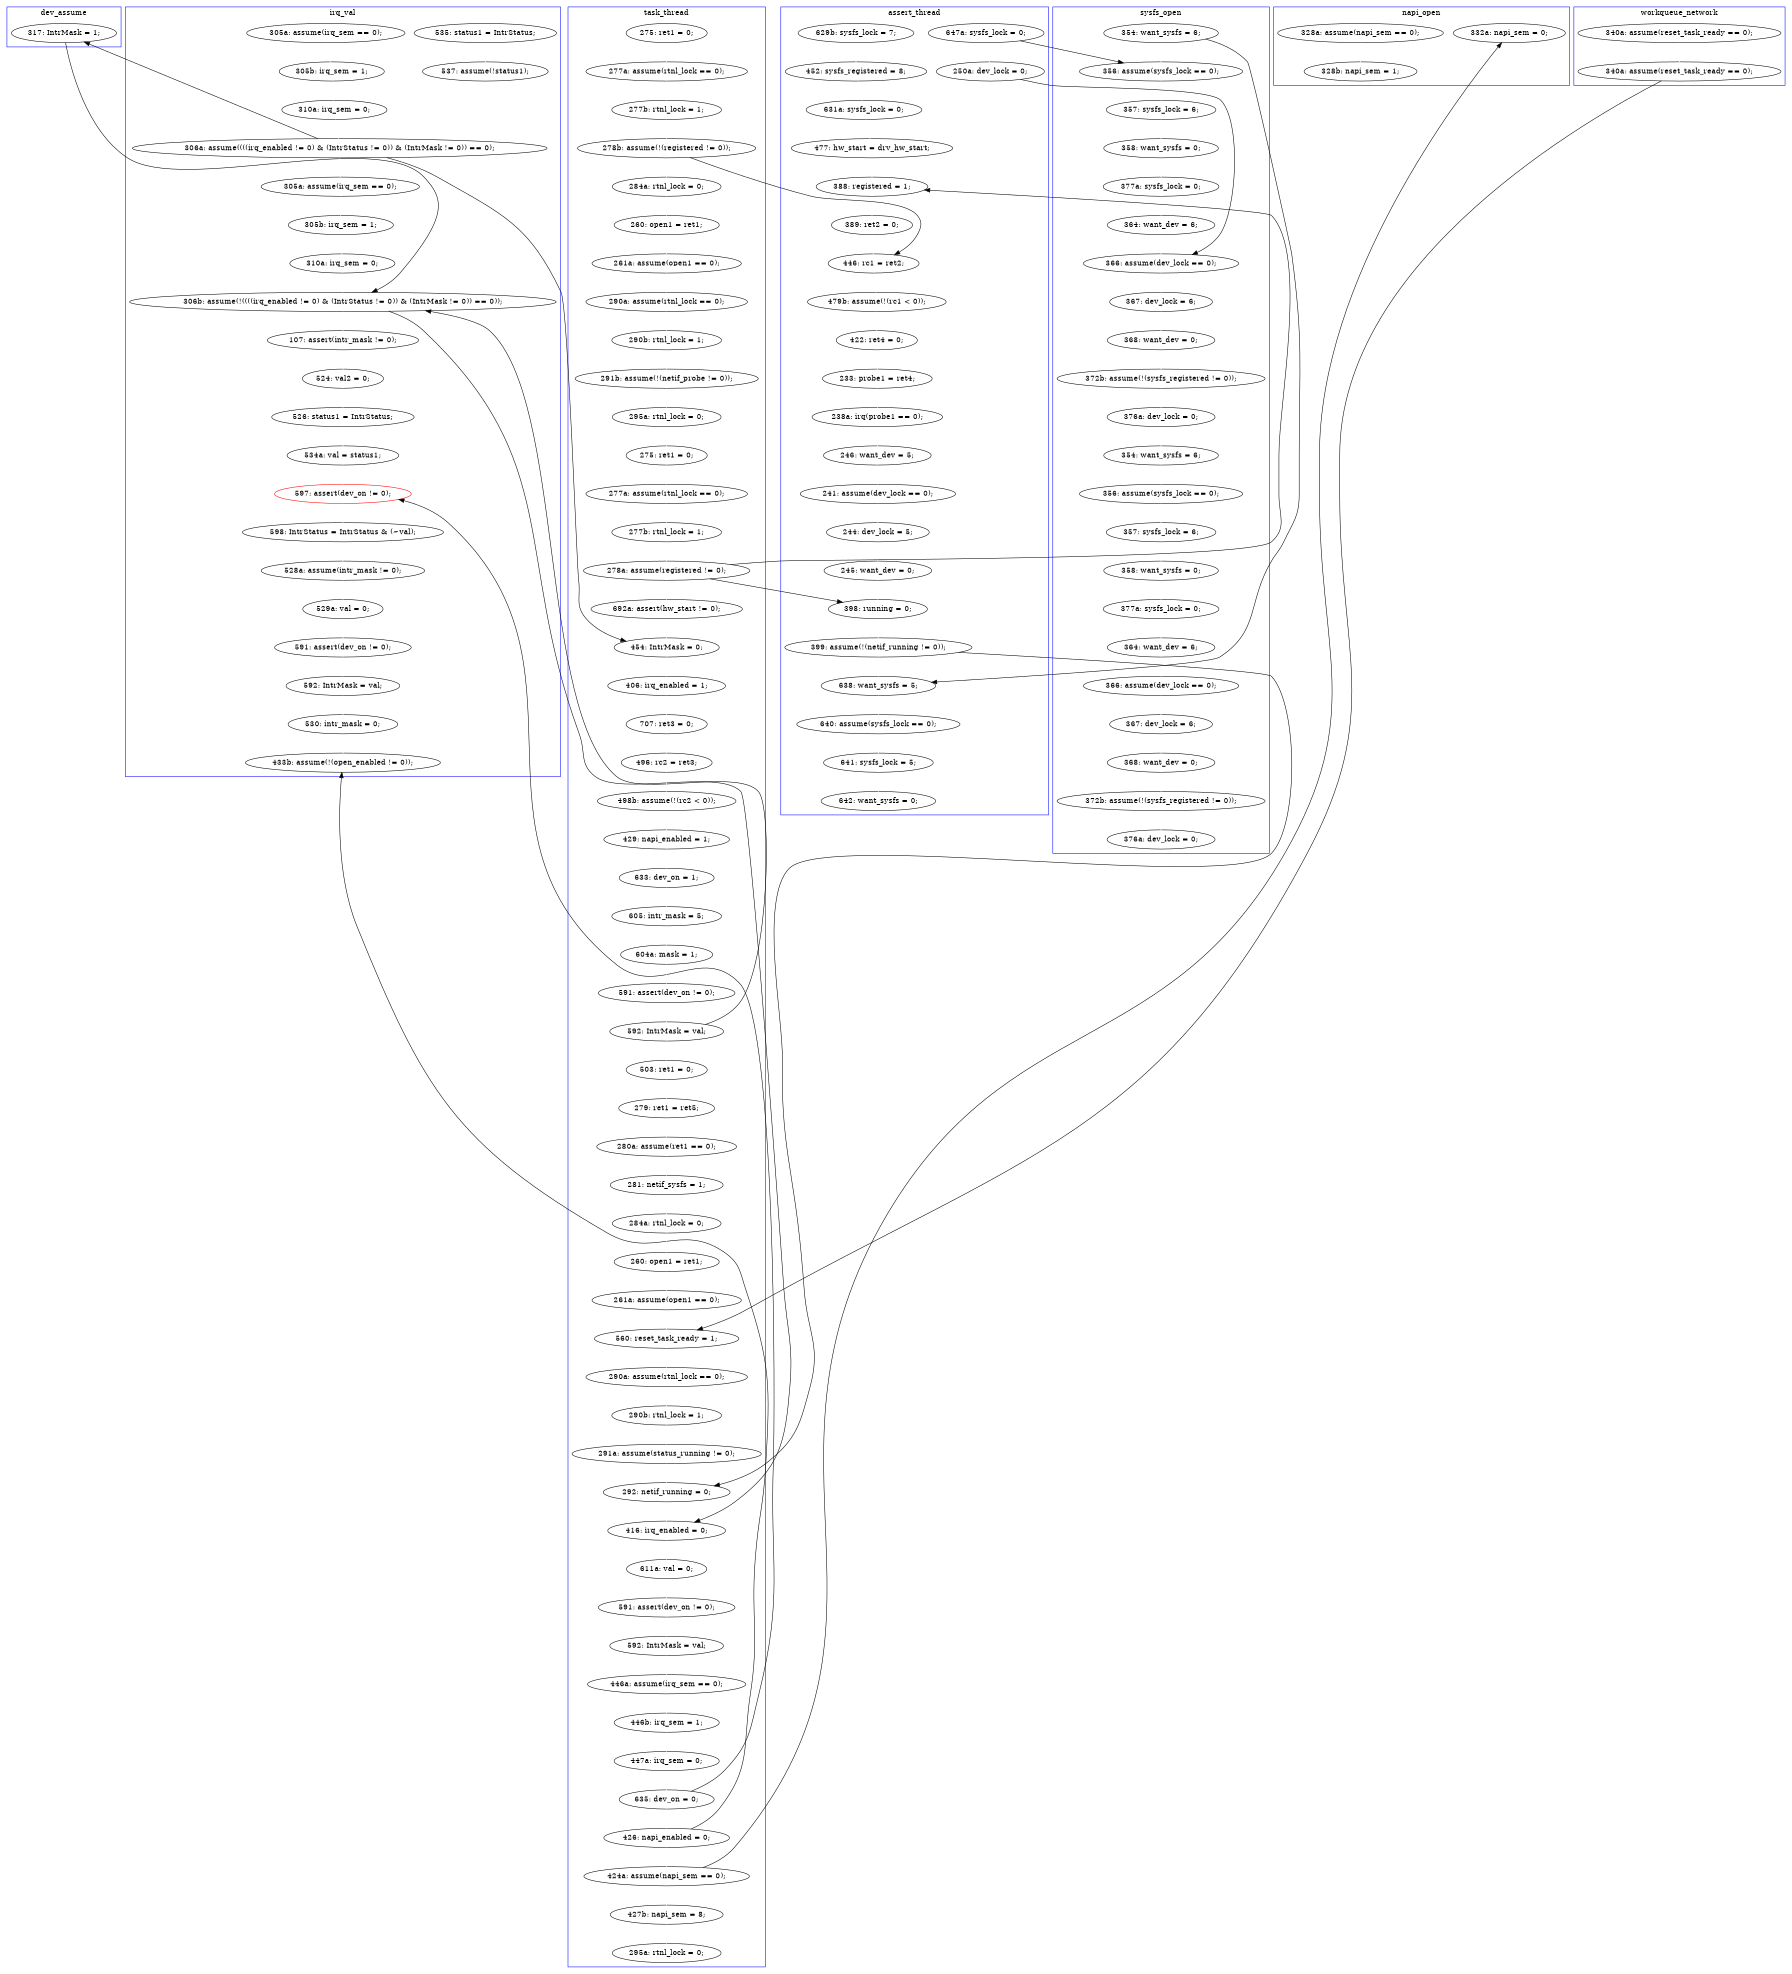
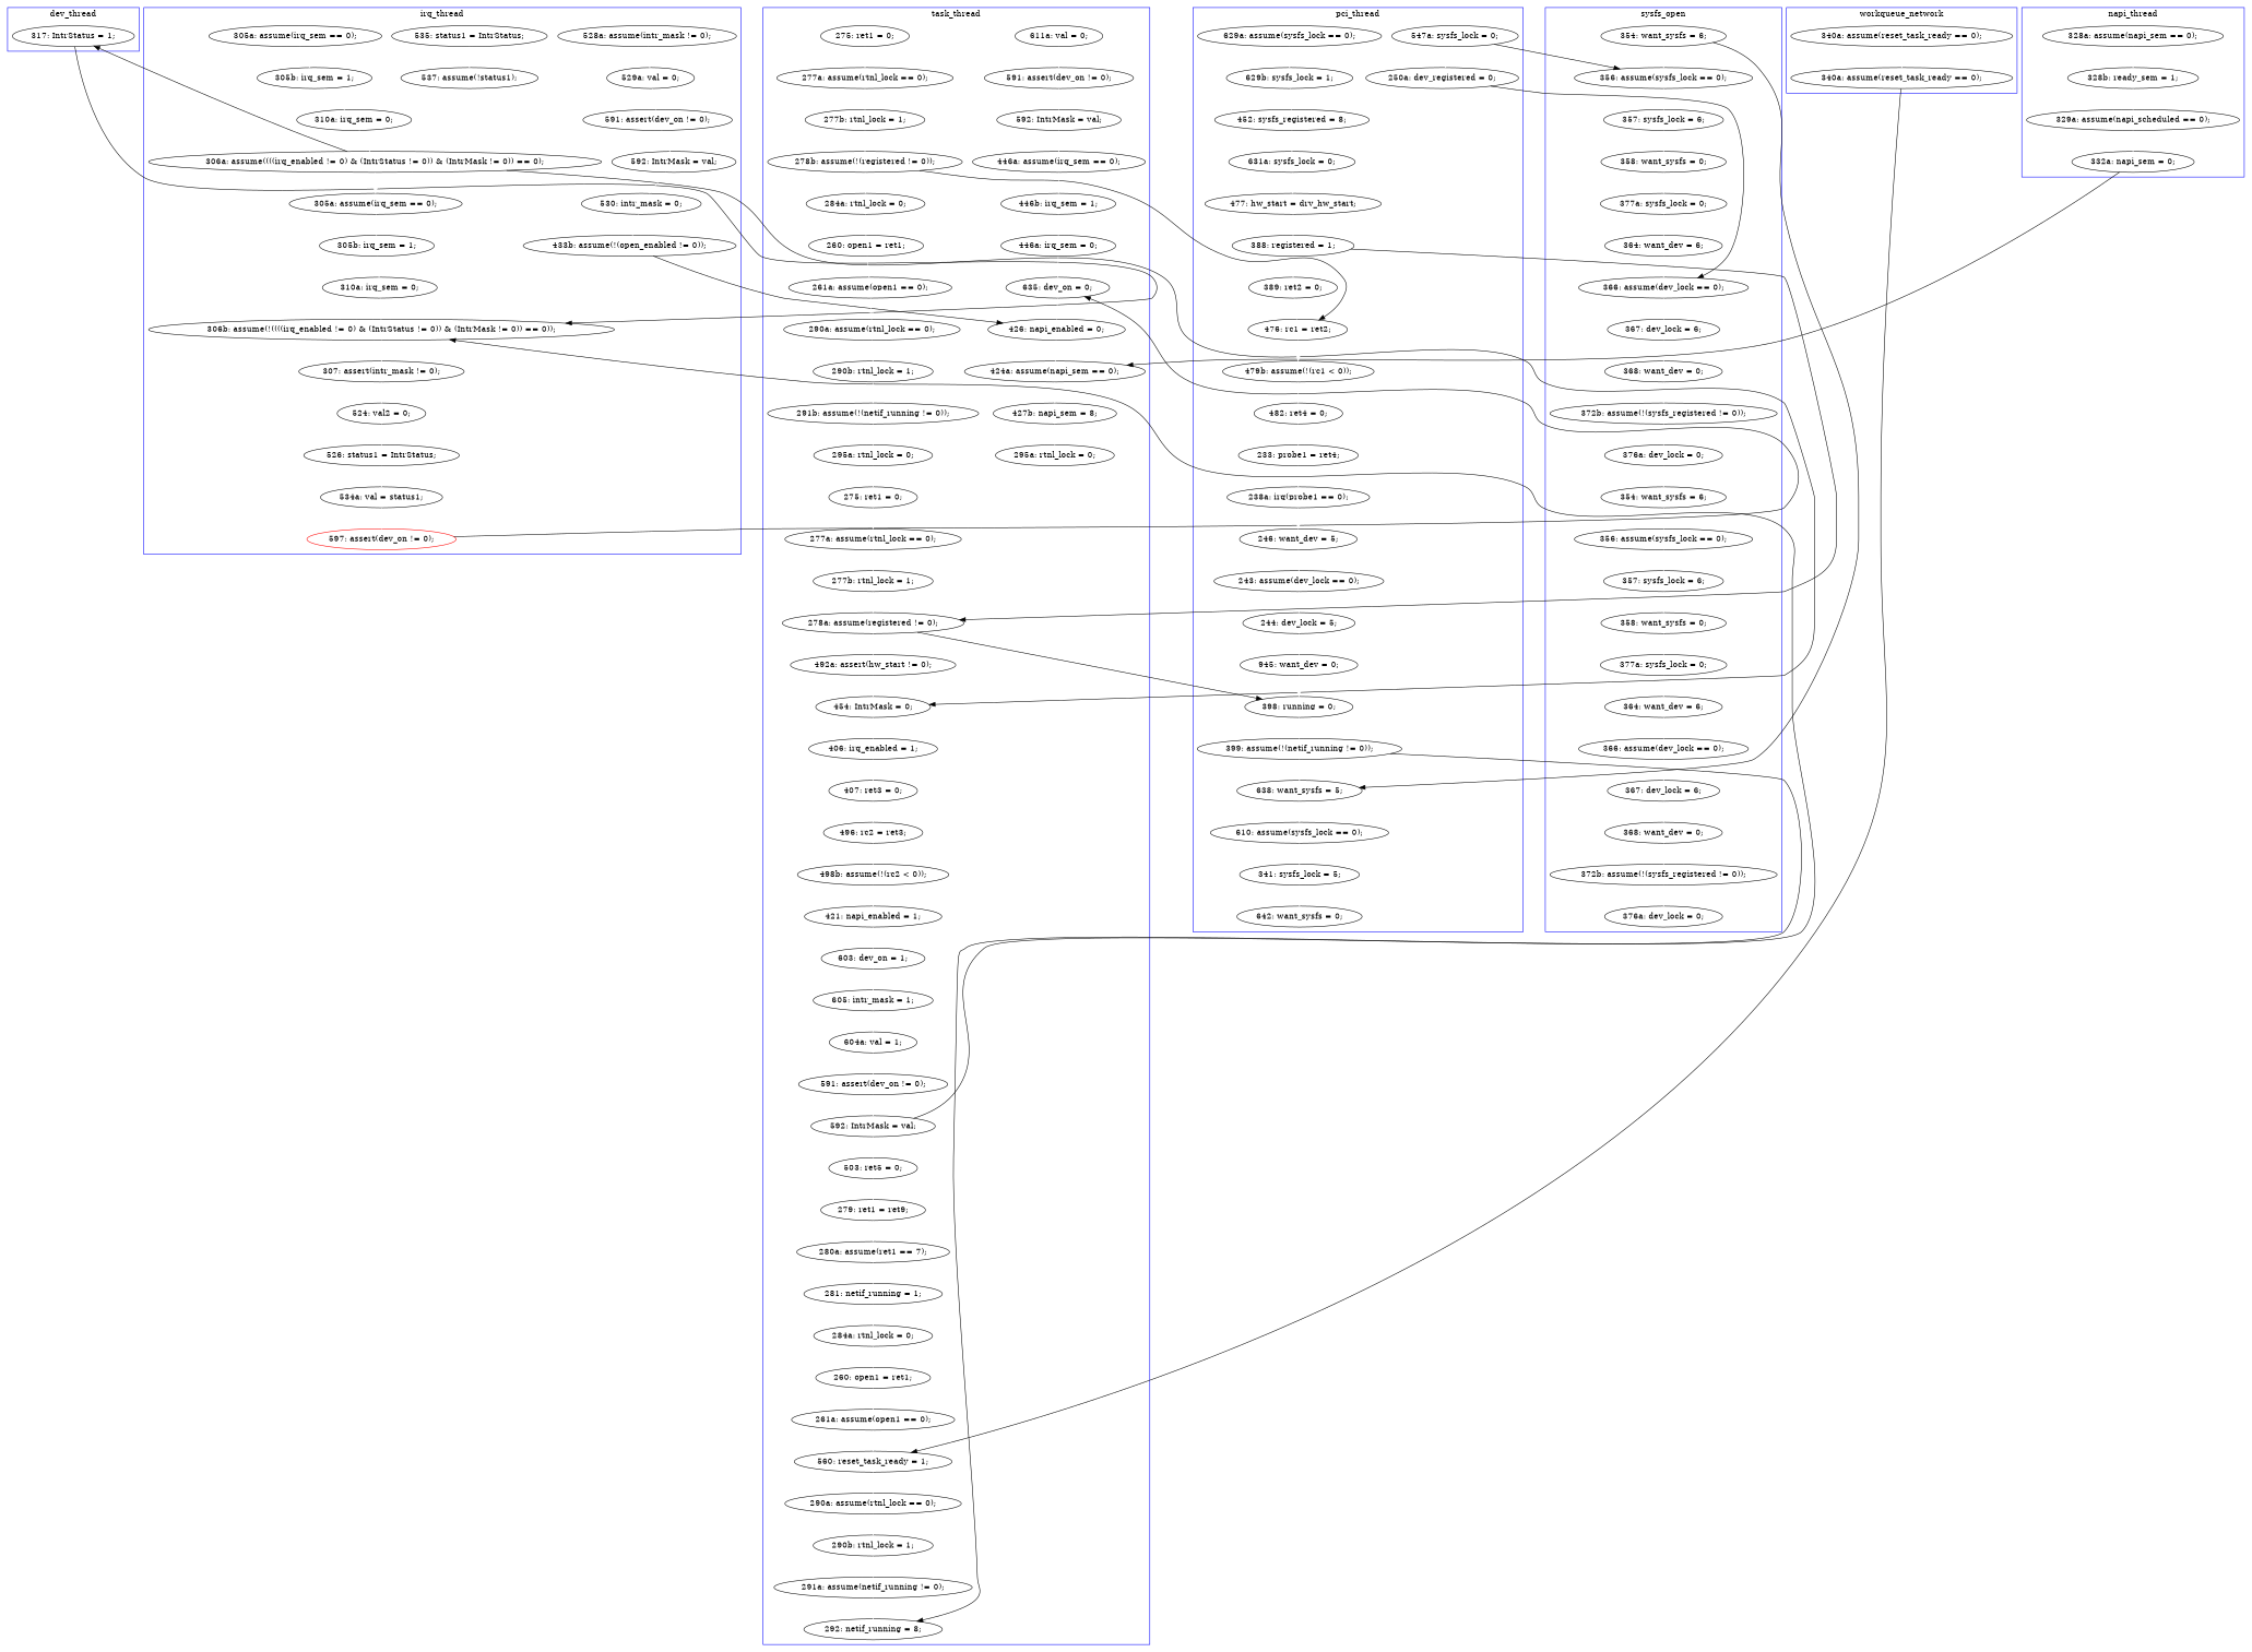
  digraph {
    edge [color=white style=solid]
-   n1 [label="317: IntrMask = 1;"]
+   n1 [label="317: IntrStatus = 1;"]
    n2 [label="368: want_dev = 0;"]
    n3 [label="372b: assume(!(sysfs_registered != 0));"]
    n4 [label="356: assume(sysfs_lock == 0);"]
    n5 [label="357: sysfs_lock = 6;"]
    n6 [label="358: want_sysfs = 0;"]
    n7 [label="354: want_sysfs = 6;"]
    n8 [label="356: assume(sysfs_lock == 0);"]
    n9 [label="376a: dev_lock = 0;"]
    n10 [label="376a: dev_lock = 0;"]
    n11 [label="377a: sysfs_lock = 0;"]
    n12 [label="364: want_dev = 6;"]
    n13 [label="367: dev_lock = 6;"]
    n14 [label="368: want_dev = 0;"]
    n15 [label="367: dev_lock = 6;"]
    n16 [label="366: assume(dev_lock == 0);"]
    n17 [label="366: assume(dev_lock == 0);"]
    n18 [label="377a: sysfs_lock = 0;"]
    n19 [label="364: want_dev = 6;"]
    n20 [label="357: sysfs_lock = 6;"]
    n21 [label="354: want_sysfs = 6;"]
    n22 [label="372b: assume(!(sysfs_registered != 0));"]
    n23 [label="358: want_sysfs = 0;"]
    n24 [label="340a: assume(reset_task_ready == 0);"]
    n25 [label="340a: assume(reset_task_ready == 0);"]
    n26 [label="526: status1 = IntrStatus;"]
    n27 [label="534a: val = status1;"]
    n28 [label="306a: assume((((irq_enabled != 0) & (IntrStatus != 0)) & (IntrMask != 0)) == 0);"]
    n29 [label="529a: val = 0;"]
    n30 [label="591: assert(dev_on != 0);"]
    n31 [label="305b: irq_sem = 1;"]
    n32 [label="310a: irq_sem = 0;"]
    n33 [label="310a: irq_sem = 0;"]
    n34 [label="306b: assume(!((((irq_enabled != 0) & (IntrStatus != 0)) & (IntrMask != 0)) == 0));"]
    n35 [label="524: val2 = 0;"]
    n36 [label="433b: assume(!(open_enabled != 0));"]
-   n37 [label="598: IntrStatus = IntrStatus & (~val);"]
    n38 [label="528a: assume(intr_mask != 0);"]
    n39 [label="305b: irq_sem = 1;"]
    n40 [label="535: status1 = IntrStatus;"]
    n41 [label="537: assume(!status1);"]
    n42 [color=red label="597: assert(dev_on != 0);"]
    n43 [label="530: intr_mask = 0;"]
    n44 [label="305a: assume(irq_sem == 0);"]
    n45 [label="305a: assume(irq_sem == 0);"]
-   n46 [label="107: assert(intr_mask != 0);"]
+   n46 [label="307: assert(intr_mask != 0);"]
    n47 [label="592: IntrMask = val;"]
-   n48 [label="328b: napi_sem = 1;"]
+   n48 [label="328b: ready_sem = 1;"]
+   n49 [label="329a: assume(napi_scheduled == 0);"]
    n50 [label="332a: napi_sem = 0;"]
    n51 [label="328a: assume(napi_sem == 0);"]
-   n52 [label="245: want_dev = 0;"]
+   n52 [label="945: want_dev = 0;"]
    n53 [label="398: running = 0;"]
-   n54 [label="446: rc1 = ret2;"]
+   n54 [label="476: rc1 = ret2;"]
    n55 [label="479b: assume(!(rc1 < 0));"]
    n56 [label="631a: sysfs_lock = 0;"]
    n57 [label="477: hw_start = drv_hw_start;"]
-   n58 [label="647a: sysfs_lock = 0;"]
-   n59 [label="241: assume(dev_lock == 0);"]
+   n58 [label="547a: sysfs_lock = 0;"]
+   n59 [label="243: assume(dev_lock == 0);"]
    n60 [label="244: dev_lock = 5;"]
    n61 [label="388: registered = 1;"]
-   n63 [label="629b: sysfs_lock = 7;"]
+   n62 [label="629a: assume(sysfs_lock == 0);"]
+   n63 [label="629b: sysfs_lock = 1;"]
    n64 [label="452: sysfs_registered = 8;"]
-   n65 [label="640: assume(sysfs_lock == 0);"]
-   n66 [label="641: sysfs_lock = 5;"]
+   n65 [label="610: assume(sysfs_lock == 0);"]
+   n66 [label="341: sysfs_lock = 5;"]
    n67 [label="389: ret2 = 0;"]
    n68 [label="399: assume(!(netif_running != 0));"]
-   n69 [label="250a: dev_lock = 0;"]
+   n69 [label="250a: dev_registered = 0;"]
    n70 [label="642: want_sysfs = 0;"]
    n71 [label="638: want_sysfs = 5;"]
-   n72 [label="422: ret4 = 0;"]
+   n72 [label="482: ret4 = 0;"]
    n73 [label="238a: irq(probe1 == 0);"]
    n74 [label="246: want_dev = 5;"]
    n75 [label="233: probe1 = ret4;"]
-   n76 [label="416: irq_enabled = 0;"]
    n77 [label="611a: val = 0;"]
    n78 [label="260: open1 = ret1;"]
    n79 [label="261a: assume(open1 == 0);"]
    n80 [label="498b: assume(!(rc2 < 0));"]
-   n81 [label="429: napi_enabled = 1;"]
+   n81 [label="421: napi_enabled = 1;"]
    n82 [label="284a: rtnl_lock = 0;"]
    n83 [label="454: IntrMask = 0;"]
    n84 [label="560: reset_task_ready = 1;"]
    n85 [label="277b: rtnl_lock = 1;"]
    n86 [label="278b: assume(!(registered != 0));"]
    n87 [label="424a: assume(napi_sem == 0);"]
    n88 [label="427b: napi_sem = 8;"]
-   n89 [label="291b: assume(!(netif_probe != 0));"]
+   n89 [label="291b: assume(!(netif_running != 0));"]
    n90 [label="295a: rtnl_lock = 0;"]
    n91 [label="275: ret1 = 0;"]
    n92 [label="406: irq_enabled = 1;"]
-   n93 [label="707: ret3 = 0;"]
+   n93 [label="407: ret3 = 0;"]
    n94 [label="446b: irq_sem = 1;"]
-   n95 [label="447a: irq_sem = 0;"]
+   n95 [label="446a: irq_sem = 0;"]
    n96 [label="278a: assume(registered != 0);"]
-   n97 [label="633: dev_on = 1;"]
+   n97 [label="603: dev_on = 1;"]
    n98 [label="635: dev_on = 0;"]
    n99 [label="426: napi_enabled = 0;"]
-   n100 [label="604a: mask = 1;"]
+   n100 [label="604a: val = 1;"]
    n101 [label="591: assert(dev_on != 0);"]
-   n102 [label="692a: assert(hw_start != 0);"]
+   n102 [label="492a: assert(hw_start != 0);"]
    n103 [label="592: IntrMask = val;"]
    n104 [label="295a: rtnl_lock = 0;"]
    n105 [label="277b: rtnl_lock = 1;"]
    n106 [label="591: assert(dev_on != 0);"]
-   n107 [label="503: ret1 = 0;"]
-   n108 [label="279: ret1 = ret5;"]
+   n107 [label="503: ret5 = 0;"]
+   n108 [label="279: ret1 = ret9;"]
    n109 [label="261a: assume(open1 == 0);"]
-   n110 [label="605: intr_mask = 5;"]
-   n111 [label="281: netif_sysfs = 1;"]
+   n110 [label="605: intr_mask = 1;"]
+   n111 [label="281: netif_running = 1;"]
    n112 [label="284a: rtnl_lock = 0;"]
-   n113 [label="292: netif_running = 0;"]
+   n113 [label="292: netif_running = 8;"]
    n114 [label="592: IntrMask = val;"]
    n115 [label="277a: assume(rtnl_lock == 0);"]
    n116 [label="260: open1 = ret1;"]
    n117 [label="277a: assume(rtnl_lock == 0);"]
    n118 [label="290b: rtnl_lock = 1;"]
-   n119 [label="291a: assume(status_running != 0);"]
+   n119 [label="291a: assume(netif_running != 0);"]
    n120 [label="290a: assume(rtnl_lock == 0);"]
-   n121 [label="280a: assume(ret1 == 0);"]
+   n121 [label="280a: assume(ret1 == 7);"]
    n122 [label="290b: rtnl_lock = 1;"]
    n123 [label="496: rc2 = ret3;"]
    n124 [label="290a: assume(rtnl_lock == 0);"]
    n125 [label="275: ret1 = 0;"]
    n126 [label="446a: assume(irq_sem == 0);"]
    subgraph cluster_1 {
      color=blue
-     label=dev_assume
+     label=dev_thread
      n1
    }
    subgraph cluster_2 {
      color=blue
      label=sysfs_open
      n2
      n3
      n4
      n5
      n6
      n7
      n8
      n9
      n10
      n11
      n12
      n13
      n14
      n15
      n16
      n17
      n18
      n19
      n20
      n21
      n22
      n23
    }
    subgraph cluster_3 {
      color=blue
      label=workqueue_network
      n24
      n25
    }
    subgraph cluster_4 {
      color=blue
-     label=irq_val
+     label=irq_thread
      n26
      n27
      n28
      n29
      n30
      n31
      n32
      n33
      n34
      n35
      n36
-     n37
      n38
      n39
      n40
      n41
      n42
      n43
      n44
      n45
      n46
      n47
    }
    subgraph cluster_5 {
      color=blue
-     label=napi_open
+     label=napi_thread
      n48
+     n49
      n50
      n51
    }
    subgraph cluster_6 {
      color=blue
-     label=assert_thread
+     label=pci_thread
      n52
      n53
      n54
      n55
      n56
      n57
      n58
      n59
      n60
      n61
+     n62
      n63
      n64
      n65
      n66
      n67
      n68
      n69
      n70
      n71
      n72
      n73
      n74
      n75
    }
    subgraph cluster_7 {
      color=blue
      label=task_thread
-     n76
      n77
      n78
      n79
      n80
      n81
      n82
      n83
      n84
      n85
      n86
      n87
      n88
      n89
      n90
      n91
      n92
      n93
      n94
      n95
      n96
      n97
      n98
      n99
      n100
      n101
      n102
      n103
      n104
      n105
      n106
      n107
      n108
      n109
      n110
      n111
      n112
      n113
      n114
      n115
      n116
      n117
      n118
      n119
      n120
      n121
      n122
      n123
      n124
      n125
      n126
    }
    n1 -> n34 [color=black constraint=false]
    n2 -> n3
    n3 -> n10
    n4 -> n5
    n5 -> n6
    n6 -> n11
    n7 -> n8
    n8 -> n20
    n9 -> n7
    n11 -> n12
    n12 -> n16
    n13 -> n14
    n14 -> n22
    n15 -> n2
    n16 -> n13
    n17 -> n15
    n18 -> n19
    n19 -> n17
    n20 -> n23
    n21 -> n4
    n21 -> n71 [color=black constraint=false]
    n22 -> n9
    n23 -> n18
    n24 -> n25
    n25 -> n84 [color=black constraint=false]
    n26 -> n27
    n27 -> n42
    n28 -> n1 [color=black constraint=false]
    n28 -> n45
    n28 -> n83 [color=black constraint=false]
    n29 -> n30
    n30 -> n47
    n31 -> n32
    n32 -> n28
    n33 -> n34
    n34 -> n46
-   n34 -> n76 [color=black constraint=false]
    n35 -> n26
-   n37 -> n38
    n38 -> n29
    n39 -> n33
    n40 -> n41
-   n42 -> n37
    n43 -> n36
    n44 -> n31
    n45 -> n39
    n46 -> n35
    n47 -> n43
-   n87 -> n50 [color=black constraint=false]
+   n48 -> n49
+   n49 -> n50
+   n50 -> n87 [color=black constraint=false]
    n51 -> n48
    n52 -> n53
    n53 -> n68
    n54 -> n55
    n55 -> n72
    n56 -> n57
    n57 -> n61
    n58 -> n4 [color=black constraint=false]
    n58 -> n69
    n59 -> n60
    n60 -> n52
    n61 -> n67
-   n96 -> n61 [color=black constraint=false]
+   n61 -> n96 [color=black constraint=false]
+   n62 -> n63
    n63 -> n64
    n64 -> n56
    n65 -> n66
    n66 -> n70
    n67 -> n54
    n68 -> n71
    n68 -> n113 [color=black constraint=false]
    n69 -> n16 [color=black constraint=false]
    n71 -> n65
    n72 -> n75
    n73 -> n74
    n74 -> n59
    n75 -> n73
-   n76 -> n77
    n77 -> n106
    n78 -> n79
    n79 -> n120
    n80 -> n81
    n81 -> n97
    n82 -> n78
    n83 -> n92
    n84 -> n124
    n85 -> n86
    n86 -> n54 [color=black constraint=false]
    n86 -> n82
    n87 -> n88
    n88 -> n104
    n89 -> n90
    n90 -> n91
    n91 -> n117
    n92 -> n93
    n93 -> n123
    n94 -> n95
    n95 -> n98
    n96 -> n53 [color=black constraint=false]
    n96 -> n102
    n97 -> n110
-   n98 -> n42 [color=black constraint=false]
+   n42 -> n98 [color=black constraint=false]
    n98 -> n99
-   n99 -> n36 [color=black constraint=false]
+   n36 -> n99 [color=black constraint=false]
    n99 -> n87
    n100 -> n101
    n101 -> n103
    n102 -> n83
    n103 -> n34 [color=black constraint=false]
    n103 -> n107
    n105 -> n96
    n106 -> n114
    n107 -> n108
    n108 -> n121
    n109 -> n84
    n110 -> n100
    n111 -> n112
    n112 -> n116
-   n113 -> n76
    n114 -> n126
    n115 -> n85
    n116 -> n109
    n117 -> n105
    n118 -> n119
    n119 -> n113
    n120 -> n122
    n121 -> n111
    n122 -> n89
    n123 -> n80
    n124 -> n118
    n125 -> n115
    n126 -> n94
  }
